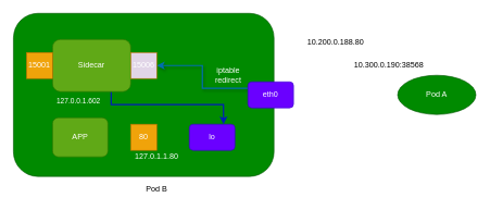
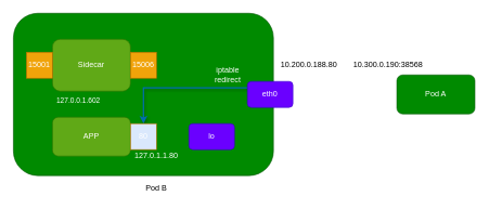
  <mxCell id="0" />
  <mxCell id="1" parent="0" />
- <mxCell id="2" value="Pod A" style="ellipse;whiteSpace=wrap;html=1;fillColor=#008a00;strokeColor=#005700;fontColor=#ffffff;" vertex="1" parent="1"><mxGeometry x="610" y="115" width="120" height="60" as="geometry" /></mxCell>
+ <mxCell id="2" value="Pod A" style="rounded=1;whiteSpace=wrap;html=1;fillColor=#008a00;strokeColor=#005700;fontColor=#ffffff;" vertex="1" parent="1"><mxGeometry x="610" y="115" width="120" height="60" as="geometry" /></mxCell>
  <mxCell id="3" value="" style="rounded=1;whiteSpace=wrap;html=1;fillColor=#008a00;strokeColor=#005700;fontColor=#ffffff;" vertex="1" parent="1"><mxGeometry x="20" y="20" width="400" height="250" as="geometry" /></mxCell>
  <mxCell id="4" value="Pod B" style="text;html=1;strokeColor=none;fillColor=none;align=center;verticalAlign=middle;whiteSpace=wrap;rounded=0;" vertex="1" parent="1"><mxGeometry x="220" y="280" width="40" height="20" as="geometry" /></mxCell>
- <mxCell id="5" style="edgeStyle=orthogonalEdgeStyle;rounded=0;orthogonalLoop=1;jettySize=auto;html=1;entryX=1;entryY=0.5;entryDx=0;entryDy=0;exitX=0;exitY=0.25;exitDx=0;exitDy=0;shadow=1;fillColor=#1ba1e2;strokeColor=#006EAF;strokeWidth=2;" edge="1" parent="1" source="6" target="9"><mxGeometry relative="1" as="geometry" /></mxCell>
+ <mxCell id="5" style="edgeStyle=orthogonalEdgeStyle;rounded=0;orthogonalLoop=1;jettySize=auto;html=1;exitX=0;exitY=0.25;exitDx=0;exitDy=0;shadow=1;fillColor=#1ba1e2;strokeColor=#006EAF;strokeWidth=2;" edge="1" parent="1" source="6" target="13"><mxGeometry relative="1" as="geometry" /></mxCell>
  <mxCell id="6" value="eth0" style="rounded=1;whiteSpace=wrap;html=1;fillColor=#6a00ff;strokeColor=#3700CC;fontColor=#ffffff;" vertex="1" parent="1"><mxGeometry x="380" y="125" width="70" height="40" as="geometry" /></mxCell>
- <mxCell id="7" style="edgeStyle=orthogonalEdgeStyle;rounded=0;orthogonalLoop=1;jettySize=auto;html=1;exitX=0.75;exitY=1;exitDx=0;exitDy=0;entryX=0.75;entryY=0;entryDx=0;entryDy=0;fillColor=#0050ef;strokeColor=#001DBC;strokeWidth=2;" edge="1" parent="1" source="8" target="11"><mxGeometry relative="1" as="geometry"><Array as="points"><mxPoint x="170" y="160" /><mxPoint x="343" y="160" /></Array></mxGeometry></mxCell>
  <mxCell id="8" value="Sidecar" style="rounded=1;whiteSpace=wrap;html=1;fillColor=#60a917;strokeColor=#2D7600;fontColor=#ffffff;" vertex="1" parent="1"><mxGeometry x="80" y="60" width="120" height="80" as="geometry" /></mxCell>
- <mxCell id="9" value="15006" style="rounded=0;whiteSpace=wrap;html=1;fillColor=#e1d5e7;strokeColor=#BD7000;fontColor=#ffffff;" vertex="1" parent="1"><mxGeometry x="200" y="80" width="40" height="40" as="geometry" /></mxCell>
+ <mxCell id="9" value="15006" style="rounded=0;whiteSpace=wrap;html=1;fillColor=#f0a30a;strokeColor=#BD7000;fontColor=#ffffff;" vertex="1" parent="1"><mxGeometry x="200" y="80" width="40" height="40" as="geometry" /></mxCell>
  <mxCell id="10" value="15001" style="rounded=0;whiteSpace=wrap;html=1;fillColor=#f0a30a;strokeColor=#BD7000;fontColor=#ffffff;" vertex="1" parent="1"><mxGeometry x="40" y="80" width="40" height="40" as="geometry" /></mxCell>
  <mxCell id="11" value="lo" style="rounded=1;whiteSpace=wrap;html=1;fillColor=#6a00ff;strokeColor=#3700CC;fontColor=#ffffff;" vertex="1" parent="1"><mxGeometry x="290" y="190" width="70" height="40" as="geometry" /></mxCell>
- <mxCell id="12" value="APP" style="rounded=1;whiteSpace=wrap;html=1;fillColor=#60a917;strokeColor=#2D7600;fontColor=#ffffff;" vertex="1" parent="1"><mxGeometry x="80" y="180" width="85" height="60" as="geometry" /></mxCell>
- <mxCell id="13" value="80" style="rounded=0;whiteSpace=wrap;html=1;fillColor=#f0a30a;strokeColor=#BD7000;fontColor=#ffffff;" vertex="1" parent="1"><mxGeometry x="200" y="190" width="40" height="40" as="geometry" /></mxCell>
+ <mxCell id="12" value="APP" style="rounded=1;whiteSpace=wrap;html=1;fillColor=#60a917;strokeColor=#2D7600;fontColor=#ffffff;" vertex="1" parent="1"><mxGeometry x="80" y="180" width="120" height="60" as="geometry" /></mxCell>
+ <mxCell id="13" value="80" style="rounded=0;whiteSpace=wrap;html=1;fillColor=#dae8fc;strokeColor=#BD7000;fontColor=#ffffff;" vertex="1" parent="1"><mxGeometry x="200" y="190" width="40" height="40" as="geometry" /></mxCell>
  <mxCell id="14" value="10.300.0.190:38568" style="text;html=1;strokeColor=none;fillColor=none;align=center;verticalAlign=middle;whiteSpace=wrap;rounded=0;" vertex="1" parent="1"><mxGeometry x="540" y="90" width="113" height="20" as="geometry" /></mxCell>
- <mxCell id="15" value="10.200.0.188.80" style="text;html=1;strokeColor=none;fillColor=none;align=center;verticalAlign=middle;whiteSpace=wrap;rounded=0;" vertex="1" parent="1"><mxGeometry x="460" y="55" width="110" height="20" as="geometry" /></mxCell>
+ <mxCell id="15" value="10.200.0.188.80" style="text;html=1;strokeColor=none;fillColor=none;align=center;verticalAlign=middle;whiteSpace=wrap;rounded=0;" vertex="1" parent="1"><mxGeometry x="420" y="90" width="110" height="20" as="geometry" /></mxCell>
  <mxCell id="16" value="&lt;font style=&quot;font-size: 11px&quot; color=&quot;#ffffff&quot;&gt;127.0.0.1.602&lt;/font&gt;" style="text;html=1;strokeColor=none;fillColor=none;align=center;verticalAlign=middle;whiteSpace=wrap;rounded=0;" vertex="1" parent="1"><mxGeometry x="100" y="145" width="40" height="20" as="geometry" /></mxCell>
  <mxCell id="17" value="&lt;font color=&quot;#ffffff&quot;&gt;127.0.1.1.80&lt;/font&gt;" style="text;html=1;strokeColor=none;fillColor=none;align=center;verticalAlign=middle;whiteSpace=wrap;rounded=0;" vertex="1" parent="1"><mxGeometry x="220" y="230" width="40" height="20" as="geometry" /></mxCell>
  <mxCell id="18" value="&lt;font color=&quot;#ffffff&quot;&gt;iptable&lt;br&gt;redirect&lt;/font&gt;" style="text;html=1;strokeColor=none;fillColor=none;align=center;verticalAlign=middle;whiteSpace=wrap;rounded=0;" vertex="1" parent="1"><mxGeometry x="330" y="105" width="40" height="20" as="geometry" /></mxCell>
